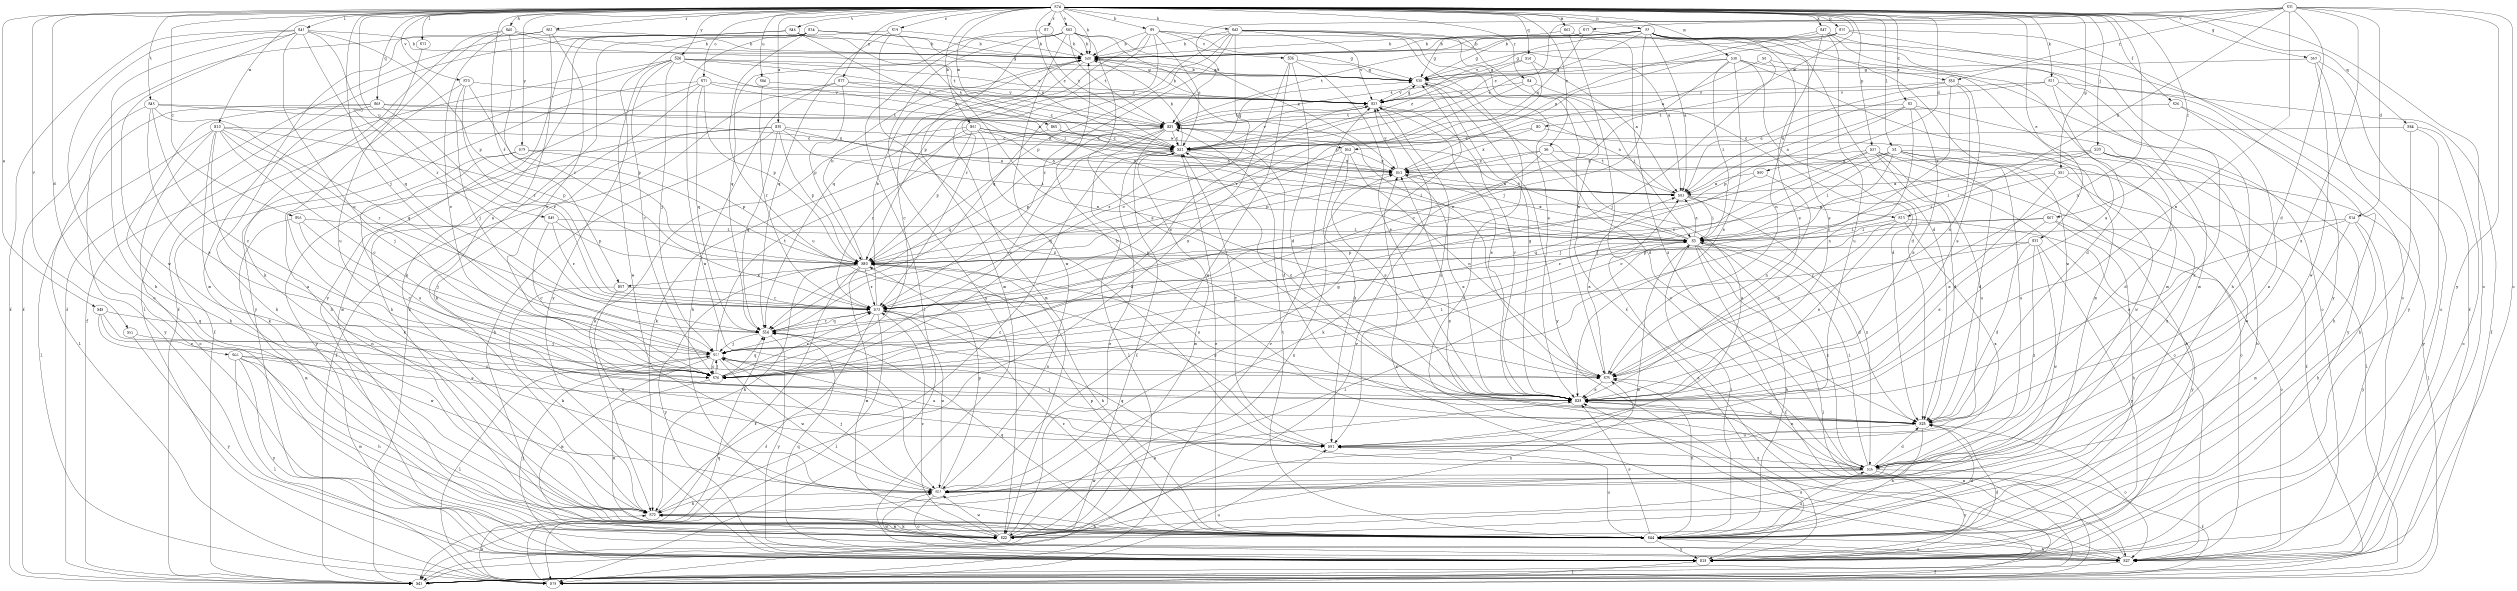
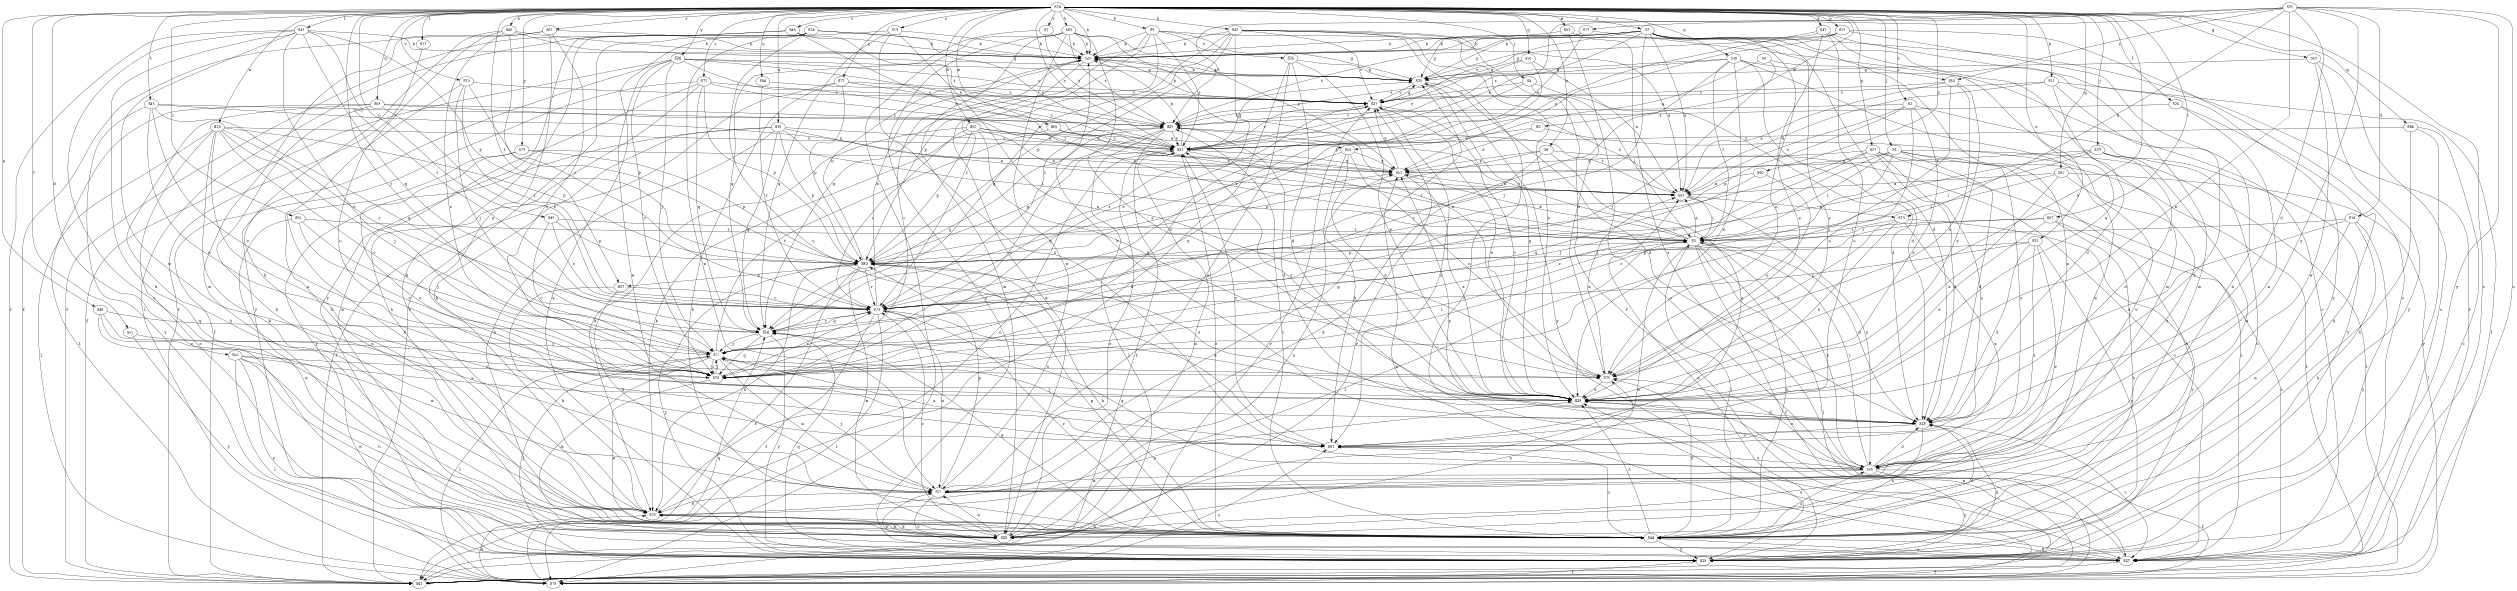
  strict digraph {
    fontname="Courier Prime"
    node [fontname="Courier Prime"]
    edge [fontname="Courier Prime"]
    S74
    S9
    S63
    S20
    S56
    S66
    S60
    S32
    S19
    S6
    S2
    S21
    S57
    S26
    S69
    S33
    S42
    S40
    S39
    S53
    S11
    S1
    S12
    S41
    S65
    S0
    S38
    S62
    S5
    S75
    S71
    S27
    S15
    S37
    S64
    S58
    S68
    S7
    S61
    S67
    S4
    S48
    S82
    S46
    S45
    S49
    S84
    S55
    S70
    S10
    S47
    S24
    S79
    S77
    S35
    S83
    S30
    S80
    S54
    S73
    S36
    S52
    S72
    S76
    S22
    S3
    S28
    S18
    S44
    S78
    S25
    S16
    S59
    S81
    S51
    S29
    S23
    S34
    S43
    S31
    S14
    S50
    S17
    S13
    S8
    S74 -> S9 [label=b]
    S74 -> S63 [label=b]
    S74 -> S20 [label=b]
    S74 -> S56 [label=c]
    S74 -> S66 [label=d]
    S74 -> S60 [label=d]
    S74 -> S32 [label=e]
    S74 -> S19 [label=e]
    S74 -> S6 [label=e]
    S74 -> S2 [label=e]
    S74 -> S21 [label=e]
    S74 -> S57 [label=f]
    S74 -> S26 [label=f]
    S74 -> S69 [label=g]
    S74 -> S33 [label=g]
    S74 -> S42 [label=h]
    S74 -> S40 [label=h]
    S74 -> S39 [label=j]
    S74 -> S53 [label=j]
    S74 -> S11 [label=k]
    S74 -> S1 [label=l]
    S74 -> S12 [label=l]
    S74 -> S41 [label=l]
    S74 -> S65 [label=m]
    S74 -> S0 [label=m]
    S74 -> S38 [label=m]
    S74 -> S62 [label=m]
    S74 -> S5 [label=n]
    S74 -> S75 [label=n]
    S74 -> S71 [label=o]
    S74 -> S27 [label=o]
    S74 -> S15 [label=p]
    S74 -> S37 [label=p]
    S74 -> S64 [label=q]
    S74 -> S58 [label=q]
    S74 -> S68 [label=q]
    S74 -> S7 [label=r]
    S74 -> S61 [label=r]
    S74 -> S67 [label=r]
    S74 -> S4 [label=r]
    S74 -> S48 [label=s]
    S74 -> S82 [label=t]
    S74 -> S46 [label=t]
    S74 -> S45 [label=t]
    S74 -> S49 [label=u]
    S74 -> S84 [label=u]
    S74 -> S55 [label=v]
    S74 -> S70 [label=v]
    S74 -> S10 [label=w]
    S74 -> S47 [label=x]
    S74 -> S24 [label=y]
    S74 -> S79 [label=y]
    S74 -> S77 [label=z]
    S74 -> S35 [label=z]
    S9 -> S20 [label=b]
    S9 -> S21 [label=e]
    S9 -> S83 [label=a]
    S9 -> S30 [label=g]
    S9 -> S80 [label=p]
    S9 -> S54 [label=q]
    S9 -> S73 [label=r]
    S9 -> S36 [label=v]
    S63 -> S21 [label=e]
    S63 -> S75 [label=n]
    S63 -> S83 [label=a]
    S63 -> S80 [label=p]
    S63 -> S73 [label=r]
    S63 -> S52 [label=w]
    S63 -> S72 [label=k]
    S20 -> S30 [label=g]
    S20 -> S76 [label=c]
    S20 -> S22 [label=m]
    S56 -> S53 [label=j]
    S56 -> S76 [label=c]
    S56 -> S22 [label=m]
    S56 -> S3 [label=i]
    S66 -> S76 [label=c]
    S66 -> S22 [label=m]
    S66 -> S28 [label=s]
    S66 -> S18 [label=y]
    S66 -> S44 [label=h]
    S66 -> S78 [label=l]
    S60 -> S75 [label=n]
    S60 -> S83 [label=a]
    S60 -> S54 [label=q]
    S32 -> S80 [label=p]
    S32 -> S73 [label=r]
    S32 -> S18 [label=y]
    S32 -> S25 [label=d]
    S32 -> S16 [label=z]
    S32 -> S59 [label=w]
    S19 -> S20 [label=b]
    S19 -> S75 [label=n]
    S19 -> S54 [label=q]
    S19 -> S18 [label=y]
    S19 -> S16 [label=z]
    S6 -> S27 [label=o]
    S6 -> S80 [label=p]
    S6 -> S72 [label=k]
    S6 -> S81 [label=u]
    S6 -> S51 [label=x]
    S2 -> S75 [label=n]
    S2 -> S83 [label=a]
    S2 -> S80 [label=p]
    S2 -> S28 [label=s]
    S2 -> S18 [label=y]
    S2 -> S29 [label=t]
    S21 -> S20 [label=b]
    S21 -> S30 [label=g]
    S21 -> S80 [label=p]
    S21 -> S22 [label=m]
    S21 -> S3 [label=i]
    S21 -> S51 [label=x]
    S21 -> S23 [label=v]
    S57 -> S73 [label=r]
    S57 -> S72 [label=k]
    S57 -> S59 [label=w]
    S26 -> S44 [label=h]
    S26 -> S16 [label=z]
    S26 -> S29 [label=t]
    S69 -> S27 [label=o]
    S69 -> S30 [label=g]
    S69 -> S18 [label=y]
    S69 -> S59 [label=w]
    S33 -> S83 [label=a]
    S33 -> S3 [label=i]
    S33 -> S28 [label=s]
    S33 -> S78 [label=l]
    S33 -> S16 [label=z]
    S42 -> S20 [label=b]
    S42 -> S75 [label=n]
    S42 -> S27 [label=o]
    S42 -> S80 [label=p]
    S42 -> S54 [label=q]
    S42 -> S73 [label=r]
    S42 -> S76 [label=c]
    S42 -> S28 [label=s]
    S42 -> S23 [label=v]
    S42 -> S43 [label=f]
    S40 -> S20 [label=b]
    S40 -> S30 [label=g]
    S40 -> S73 [label=r]
    S40 -> S72 [label=k]
    S40 -> S76 [label=c]
    S40 -> S81 [label=u]
    S39 -> S73 [label=r]
    S39 -> S3 [label=i]
    S39 -> S44 [label=h]
    S39 -> S25 [label=d]
    S39 -> S59 [label=w]
    S39 -> S51 [label=x]
    S53 -> S75 [label=n]
    S53 -> S76 [label=c]
    S53 -> S22 [label=m]
    S53 -> S78 [label=l]
    S53 -> S59 [label=w]
    S53 -> S81 [label=u]
    S53 -> S29 [label=t]
    S11 -> S83 [label=a]
    S11 -> S25 [label=d]
    S11 -> S16 [label=z]
    S11 -> S23 [label=v]
    S11 -> S43 [label=f]
    S1 -> S53 [label=j]
    S1 -> S76 [label=c]
    S1 -> S3 [label=i]
    S1 -> S44 [label=h]
    S1 -> S78 [label=l]
    S1 -> S25 [label=d]
    S1 -> S81 [label=u]
    S1 -> S51 [label=x]
    S12 -> S43 [label=f]
    S41 -> S20 [label=b]
    S41 -> S27 [label=o]
    S41 -> S80 [label=p]
    S41 -> S54 [label=q]
    S41 -> S73 [label=r]
    S41 -> S76 [label=c]
    S41 -> S44 [label=h]
    S41 -> S59 [label=w]
    S41 -> S43 [label=f]
    S65 -> S21 [label=e]
    S65 -> S83 [label=a]
    S65 -> S72 [label=k]
    S0 -> S21 [label=e]
    S0 -> S59 [label=w]
    S0 -> S51 [label=x]
    S38 -> S27 [label=o]
    S38 -> S30 [label=g]
    S38 -> S76 [label=c]
    S38 -> S22 [label=m]
    S38 -> S3 [label=i]
    S38 -> S28 [label=s]
    S38 -> S25 [label=d]
    S38 -> S29 [label=t]
    S62 -> S20 [label=b]
    S62 -> S27 [label=o]
    S62 -> S16 [label=z]
    S5 -> S20 [label=b]
    S5 -> S21 [label=e]
    S5 -> S53 [label=j]
    S5 -> S75 [label=n]
    S5 -> S83 [label=a]
    S5 -> S30 [label=g]
    S5 -> S22 [label=m]
    S5 -> S28 [label=s]
    S5 -> S25 [label=d]
    S5 -> S59 [label=w]
    S5 -> S29 [label=t]
    S5 -> S23 [label=v]
    S5 -> S43 [label=f]
    S75 -> S83 [label=a]
    S75 -> S28 [label=s]
    S71 -> S80 [label=p]
    S71 -> S54 [label=q]
    S71 -> S22 [label=m]
    S71 -> S44 [label=h]
    S71 -> S51 [label=x]
    S71 -> S23 [label=v]
    S71 -> S43 [label=f]
    S27 -> S28 [label=s]
    S27 -> S44 [label=h]
    S27 -> S59 [label=w]
    S27 -> S51 [label=x]
    S27 -> S43 [label=f]
    S15 -> S20 [label=b]
    S15 -> S27 [label=o]
    S15 -> S30 [label=g]
    S15 -> S80 [label=p]
    S15 -> S44 [label=h]
    S37 -> S53 [label=j]
    S37 -> S27 [label=o]
    S37 -> S73 [label=r]
    S37 -> S25 [label=d]
    S37 -> S81 [label=u]
    S37 -> S51 [label=x]
    S37 -> S43 [label=f]
    S64 -> S21 [label=e]
    S64 -> S27 [label=o]
    S64 -> S18 [label=y]
    S64 -> S44 [label=h]
    S58 -> S21 [label=e]
    S58 -> S83 [label=a]
    S58 -> S30 [label=g]
    S58 -> S73 [label=r]
    S68 -> S73 [label=r]
    S68 -> S72 [label=k]
    S68 -> S44 [label=h]
    S68 -> S78 [label=l]
    S68 -> S51 [label=x]
    S68 -> S29 [label=t]
    S7 -> S20 [label=b]
    S7 -> S54 [label=q]
    S7 -> S29 [label=t]
    S61 -> S20 [label=b]
    S61 -> S76 [label=c]
    S61 -> S22 [label=m]
    S61 -> S28 [label=s]
    S61 -> S43 [label=f]
    S67 -> S27 [label=o]
    S67 -> S73 [label=r]
    S67 -> S3 [label=i]
    S67 -> S28 [label=s]
    S67 -> S44 [label=h]
    S4 -> S76 [label=c]
    S4 -> S3 [label=i]
    S4 -> S25 [label=d]
    S4 -> S23 [label=v]
    S48 -> S75 [label=n]
    S48 -> S54 [label=q]
    S48 -> S76 [label=c]
    S48 -> S59 [label=w]
    S82 -> S20 [label=b]
    S82 -> S75 [label=n]
    S82 -> S22 [label=m]
    S82 -> S28 [label=s]
    S82 -> S18 [label=y]
    S82 -> S78 [label=l]
    S82 -> S59 [label=w]
    S82 -> S51 [label=x]
    S82 -> S29 [label=t]
    S46 -> S20 [label=b]
    S46 -> S3 [label=i]
    S46 -> S78 [label=l]
    S46 -> S29 [label=t]
    S46 -> S43 [label=f]
    S45 -> S54 [label=q]
    S45 -> S76 [label=c]
    S45 -> S28 [label=s]
    S45 -> S18 [label=y]
    S45 -> S51 [label=x]
    S45 -> S29 [label=t]
    S49 -> S80 [label=p]
    S49 -> S73 [label=r]
    S49 -> S76 [label=c]
    S49 -> S3 [label=i]
    S84 -> S73 [label=r]
    S84 -> S23 [label=v]
    S55 -> S53 [label=j]
    S55 -> S18 [label=y]
    S70 -> S53 [label=j]
    S70 -> S80 [label=p]
    S70 -> S73 [label=r]
    S70 -> S44 [label=h]
    S70 -> S23 [label=v]
    S10 -> S21 [label=e]
    S10 -> S53 [label=j]
    S10 -> S27 [label=o]
    S10 -> S80 [label=p]
    S10 -> S73 [label=r]
    S10 -> S72 [label=k]
    S10 -> S76 [label=c]
    S10 -> S78 [label=l]
    S10 -> S81 [label=u]
    S47 -> S20 [label=b]
    S47 -> S22 [label=m]
    S47 -> S28 [label=s]
    S47 -> S18 [label=y]
    S47 -> S81 [label=u]
    S47 -> S51 [label=x]
    S24 -> S21 [label=e]
    S24 -> S53 [label=j]
    S24 -> S30 [label=g]
    S24 -> S76 [label=c]
    S24 -> S18 [label=y]
    S24 -> S59 [label=w]
    S24 -> S29 [label=t]
    S24 -> S23 [label=v]
    S24 -> S43 [label=f]
    S79 -> S80 [label=p]
    S79 -> S72 [label=k]
    S79 -> S81 [label=u]
    S79 -> S51 [label=x]
    S77 -> S21 [label=e]
    S77 -> S80 [label=p]
    S77 -> S72 [label=k]
    S77 -> S44 [label=h]
    S77 -> S23 [label=v]
    S35 -> S21 [label=e]
    S35 -> S83 [label=a]
    S35 -> S80 [label=p]
    S35 -> S54 [label=q]
    S35 -> S3 [label=i]
    S35 -> S18 [label=y]
    S35 -> S44 [label=h]
    S35 -> S43 [label=f]
    S83 -> S3 [label=i]
    S83 -> S16 [label=z]
    S83 -> S29 [label=t]
    S83 -> S13 [label=x]
    S30 -> S20 [label=b]
    S30 -> S18 [label=y]
    S30 -> S25 [label=d]
    S30 -> S23 [label=v]
    S80 -> S20 [label=b]
    S80 -> S57 [label=x]
    S80 -> S73 [label=r]
    S80 -> S72 [label=k]
    S80 -> S22 [label=m]
    S80 -> S28 [label=s]
    S80 -> S18 [label=y]
    S80 -> S44 [label=h]
    S80 -> S43 [label=f]
    S54 -> S53 [label=j]
    S54 -> S73 [label=r]
    S54 -> S18 [label=y]
    S73 -> S20 [label=b]
    S73 -> S54 [label=q]
    S73 -> S28 [label=s]
    S73 -> S78 [label=l]
    S73 -> S59 [label=w]
    S73 -> S51 [label=x]
    S73 -> S43 [label=f]
    S36 -> S30 [label=g]
    S36 -> S72 [label=k]
    S36 -> S28 [label=s]
    S36 -> S25 [label=d]
    S36 -> S59 [label=w]
    S52 -> S75 [label=n]
    S52 -> S54 [label=q]
    S52 -> S28 [label=s]
    S52 -> S81 [label=k]
    S52 -> S51 [label=x]
    S72 -> S21 [label=e]
    S72 -> S22 [label=m]
    S72 -> S28 [label=s]
    S72 -> S44 [label=h]
    S76 -> S53 [label=j]
-   S76 -> S54 [label=q]
+   S54 -> S76 [label=q]
    S76 -> S73 [label=r]
    S76 -> S22 [label=m]
    S76 -> S3 [label=i]
    S22 -> S21 [label=e]
    S22 -> S75 [label=n]
    S22 -> S73 [label=r]
    S22 -> S72 [label=k]
    S22 -> S3 [label=i]
    S22 -> S59 [label=w]
    S22 -> S51 [label=x]
    S3 -> S83 [label=a]
    S3 -> S80 [label=p]
    S3 -> S22 [label=m]
    S3 -> S44 [label=h]
    S3 -> S78 [label=l]
    S3 -> S25 [label=d]
    S3 -> S16 [label=z]
    S3 -> S51 [label=x]
    S3 -> S29 [label=t]
    S3 -> S43 [label=f]
    S28 -> S21 [label=e]
    S28 -> S30 [label=g]
    S28 -> S25 [label=d]
    S28 -> S23 [label=v]
    S18 -> S53 [label=j]
    S18 -> S83 [label=a]
    S18 -> S54 [label=q]
    S18 -> S78 [label=l]
    S18 -> S25 [label=d]
    S44 -> S21 [label=e]
    S44 -> S75 [label=n]
    S44 -> S27 [label=o]
    S44 -> S80 [label=p]
    S44 -> S54 [label=q]
    S44 -> S73 [label=r]
    S44 -> S3 [label=i]
    S44 -> S28 [label=s]
    S44 -> S18 [label=y]
    S44 -> S25 [label=d]
    S44 -> S16 [label=z]
    S44 -> S81 [label=u]
    S44 -> S29 [label=t]
    S78 -> S54 [label=q]
    S78 -> S72 [label=k]
    S78 -> S28 [label=s]
    S78 -> S81 [label=u]
    S78 -> S23 [label=v]
    S25 -> S20 [label=b]
    S25 -> S53 [label=j]
    S25 -> S27 [label=o]
    S25 -> S44 [label=h]
    S25 -> S81 [label=u]
    S16 -> S75 [label=n]
    S16 -> S54 [label=q]
    S16 -> S3 [label=i]
    S16 -> S18 [label=y]
    S16 -> S25 [label=d]
    S16 -> S59 [label=w]
    S16 -> S51 [label=x]
    S16 -> S43 [label=f]
    S59 -> S53 [label=j]
    S59 -> S27 [label=o]
    S59 -> S30 [label=g]
    S59 -> S80 [label=p]
    S59 -> S72 [label=k]
    S81 -> S21 [label=e]
    S81 -> S16 [label=z]
    S51 -> S83 [label=a]
    S51 -> S28 [label=s]
    S51 -> S23 [label=v]
    S29 -> S21 [label=e]
    S29 -> S54 [label=q]
    S29 -> S76 [label=c]
    S29 -> S78 [label=l]
    S29 -> S25 [label=d]
    S29 -> S43 [label=f]
    S23 -> S20 [label=b]
    S23 -> S83 [label=a]
    S23 -> S30 [label=g]
    S23 -> S73 [label=r]
    S23 -> S28 [label=s]
    S23 -> S81 [label=u]
    S23 -> S29 [label=t]
    S34 -> S20 [label=b]
    S34 -> S21 [label=e]
    S34 -> S72 [label=k]
    S34 -> S18 [label=y]
    S34 -> S59 [label=w]
    S34 -> S81 [label=u]
    S34 -> S43 [label=f]
    S43 -> S23 [label=v]
    S31 -> S21 [label=e]
    S31 -> S27 [label=o]
    S31 -> S28 [label=s]
    S31 -> S18 [label=y]
    S31 -> S25 [label=d]
    S31 -> S16 [label=z]
    S31 -> S29 [label=t]
    S31 -> S14 [label=d]
    S31 -> S50 [label=r]
    S31 -> S17 [label=v]
    S31 -> S13 [label=x]
    S14 -> S22 [label=m]
    S14 -> S3 [label=i]
    S14 -> S28 [label=s]
    S14 -> S18 [label=y]
    S14 -> S44 [label=h]
    S50 -> S75 [label=n]
    S50 -> S83 [label=a]
    S50 -> S76 [label=c]
    S50 -> S28 [label=s]
    S50 -> S23 [label=v]
    S17 -> S20 [label=b]
    S17 -> S21 [label=e]
    S17 -> S30 [label=g]
    S17 -> S28 [label=s]
    S13 -> S75 [label=n]
    S13 -> S3 [label=i]
    S13 -> S28 [label=s]
    S13 -> S18 [label=y]
    S13 -> S16 [label=z]
    S8 -> S53 [label=j]
    S8 -> S52 [label=w]
    S8 -> S50 [label=r]
  }
